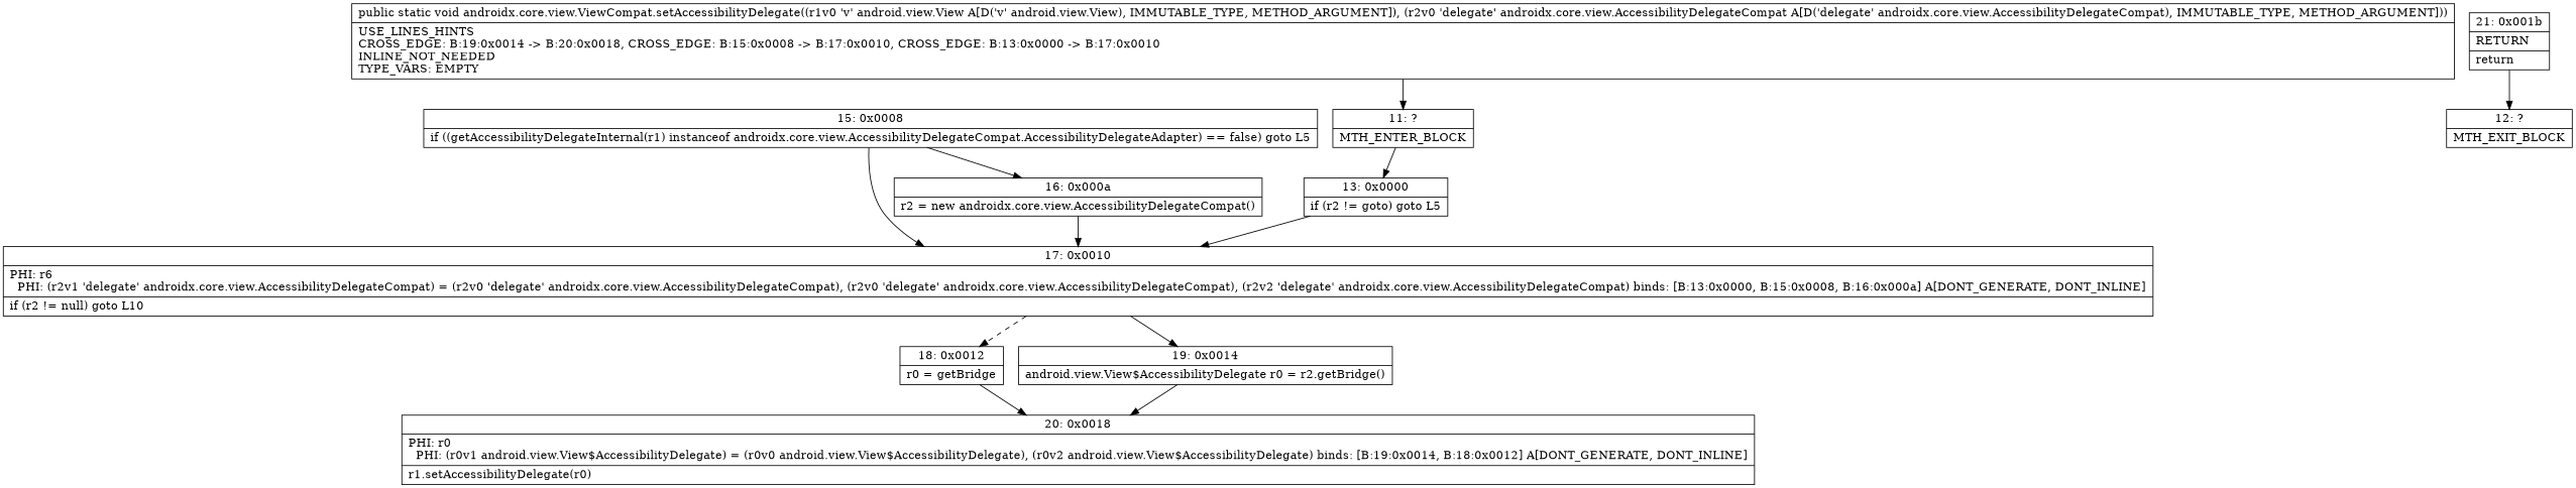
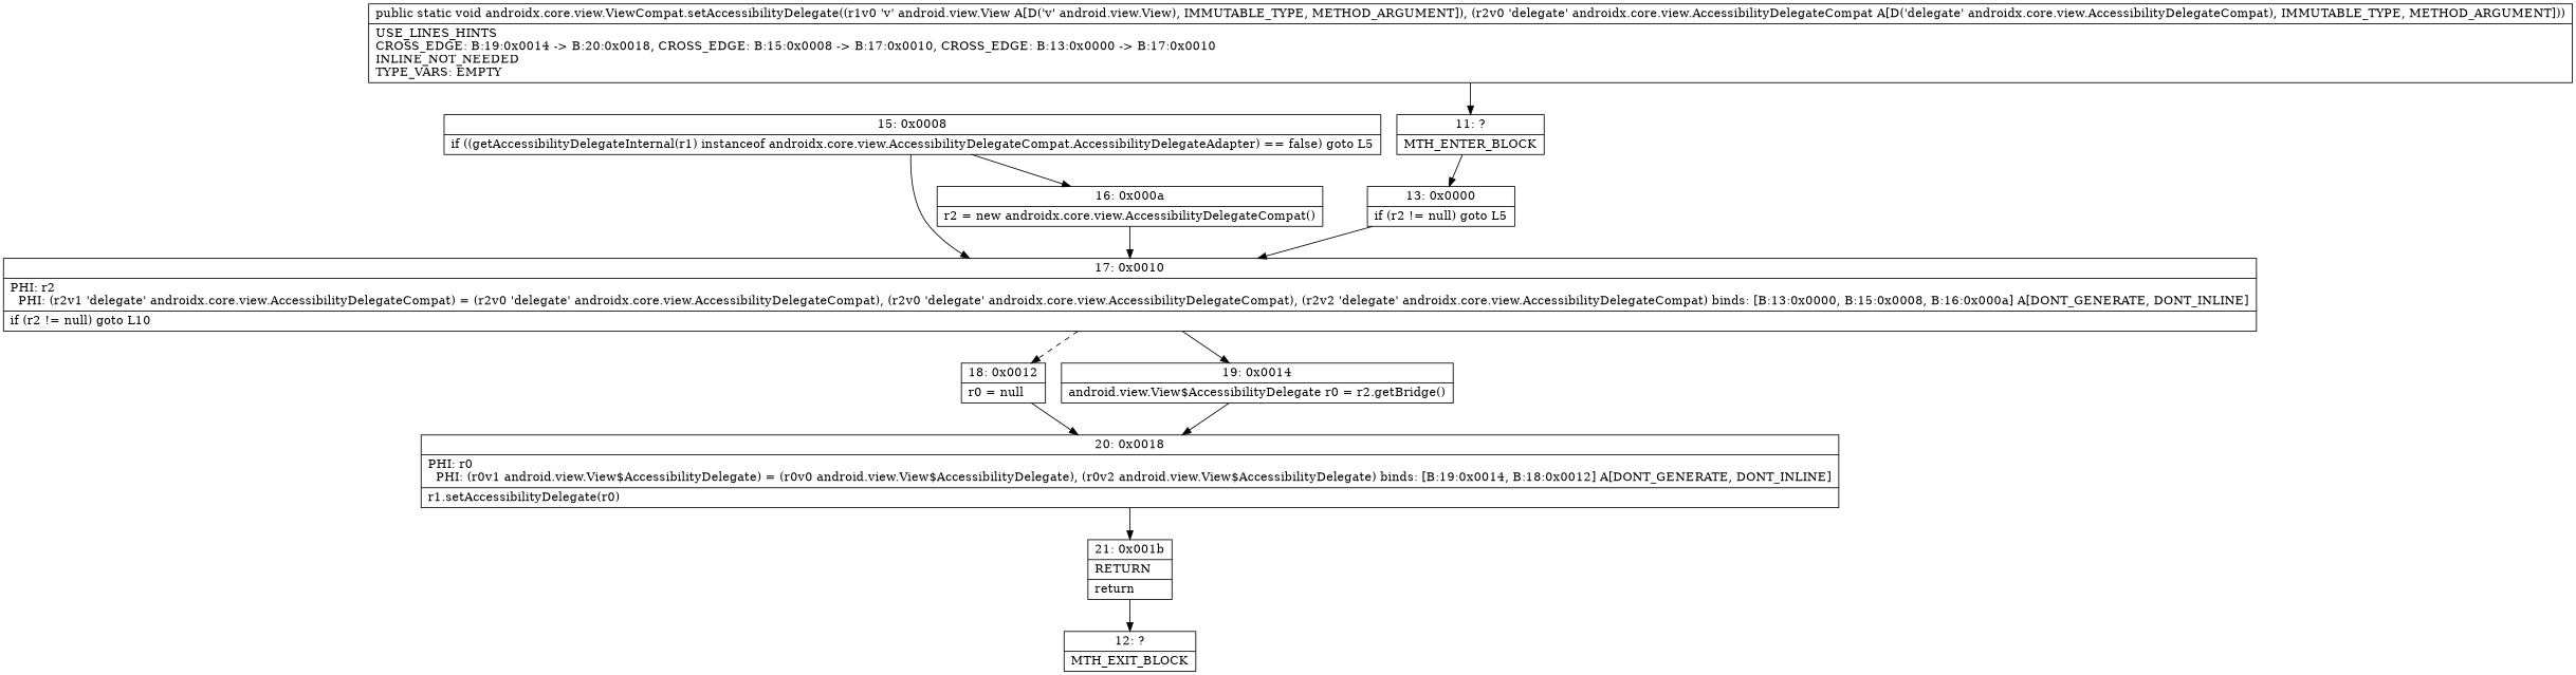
  digraph {
    node [shape=record]
    n1 [label="{11\:\ ?|MTH_ENTER_BLOCK\l}"]
-   n2 [label="{13\:\ 0x0000|if (r2 != goto) goto L5\l}"]
-   n3 [label="{17\:\ 0x0010|PHI: r6 \l  PHI: (r2v1 'delegate' androidx.core.view.AccessibilityDelegateCompat) = (r2v0 'delegate' androidx.core.view.AccessibilityDelegateCompat), (r2v0 'delegate' androidx.core.view.AccessibilityDelegateCompat), (r2v2 'delegate' androidx.core.view.AccessibilityDelegateCompat) binds: [B:13:0x0000, B:15:0x0008, B:16:0x000a] A[DONT_GENERATE, DONT_INLINE]\l|if (r2 != null) goto L10\l}"]
-   n4 [label="{18\:\ 0x0012|r0 = getBridge\l}"]
+   n2 [label="{13\:\ 0x0000|if (r2 != null) goto L5\l}"]
+   n3 [label="{17\:\ 0x0010|PHI: r2 \l  PHI: (r2v1 'delegate' androidx.core.view.AccessibilityDelegateCompat) = (r2v0 'delegate' androidx.core.view.AccessibilityDelegateCompat), (r2v0 'delegate' androidx.core.view.AccessibilityDelegateCompat), (r2v2 'delegate' androidx.core.view.AccessibilityDelegateCompat) binds: [B:13:0x0000, B:15:0x0008, B:16:0x000a] A[DONT_GENERATE, DONT_INLINE]\l|if (r2 != null) goto L10\l}"]
+   n4 [label="{18\:\ 0x0012|r0 = null\l}"]
    n5 [label="{19\:\ 0x0014|android.view.View$AccessibilityDelegate r0 = r2.getBridge()\l}"]
    n6 [label="{15\:\ 0x0008|if ((getAccessibilityDelegateInternal(r1) instanceof androidx.core.view.AccessibilityDelegateCompat.AccessibilityDelegateAdapter) == false) goto L5\l}"]
    n7 [label="{16\:\ 0x000a|r2 = new androidx.core.view.AccessibilityDelegateCompat()\l}"]
    n8 [label="{20\:\ 0x0018|PHI: r0 \l  PHI: (r0v1 android.view.View$AccessibilityDelegate) = (r0v0 android.view.View$AccessibilityDelegate), (r0v2 android.view.View$AccessibilityDelegate) binds: [B:19:0x0014, B:18:0x0012] A[DONT_GENERATE, DONT_INLINE]\l|r1.setAccessibilityDelegate(r0)\l}"]
    n9 [label="{21\:\ 0x001b|RETURN\l|return\l}"]
    n10 [label="{12\:\ ?|MTH_EXIT_BLOCK\l}"]
    n11 [label="{public static void androidx.core.view.ViewCompat.setAccessibilityDelegate((r1v0 'v' android.view.View A[D('v' android.view.View), IMMUTABLE_TYPE, METHOD_ARGUMENT]), (r2v0 'delegate' androidx.core.view.AccessibilityDelegateCompat A[D('delegate' androidx.core.view.AccessibilityDelegateCompat), IMMUTABLE_TYPE, METHOD_ARGUMENT]))  | USE_LINES_HINTS\lCROSS_EDGE: B:19:0x0014 \-\> B:20:0x0018, CROSS_EDGE: B:15:0x0008 \-\> B:17:0x0010, CROSS_EDGE: B:13:0x0000 \-\> B:17:0x0010\lINLINE_NOT_NEEDED\lTYPE_VARS: EMPTY\l}"]
    n1 -> n2
    n2 -> n3
    n3 -> n4 [style=dashed]
    n3 -> n5
    n4 -> n8
    n5 -> n8
    n6 -> n3
    n6 -> n7 [style=solid]
    n7 -> n3
+   n8 -> n9
    n9 -> n10
    n11 -> n1
  }
